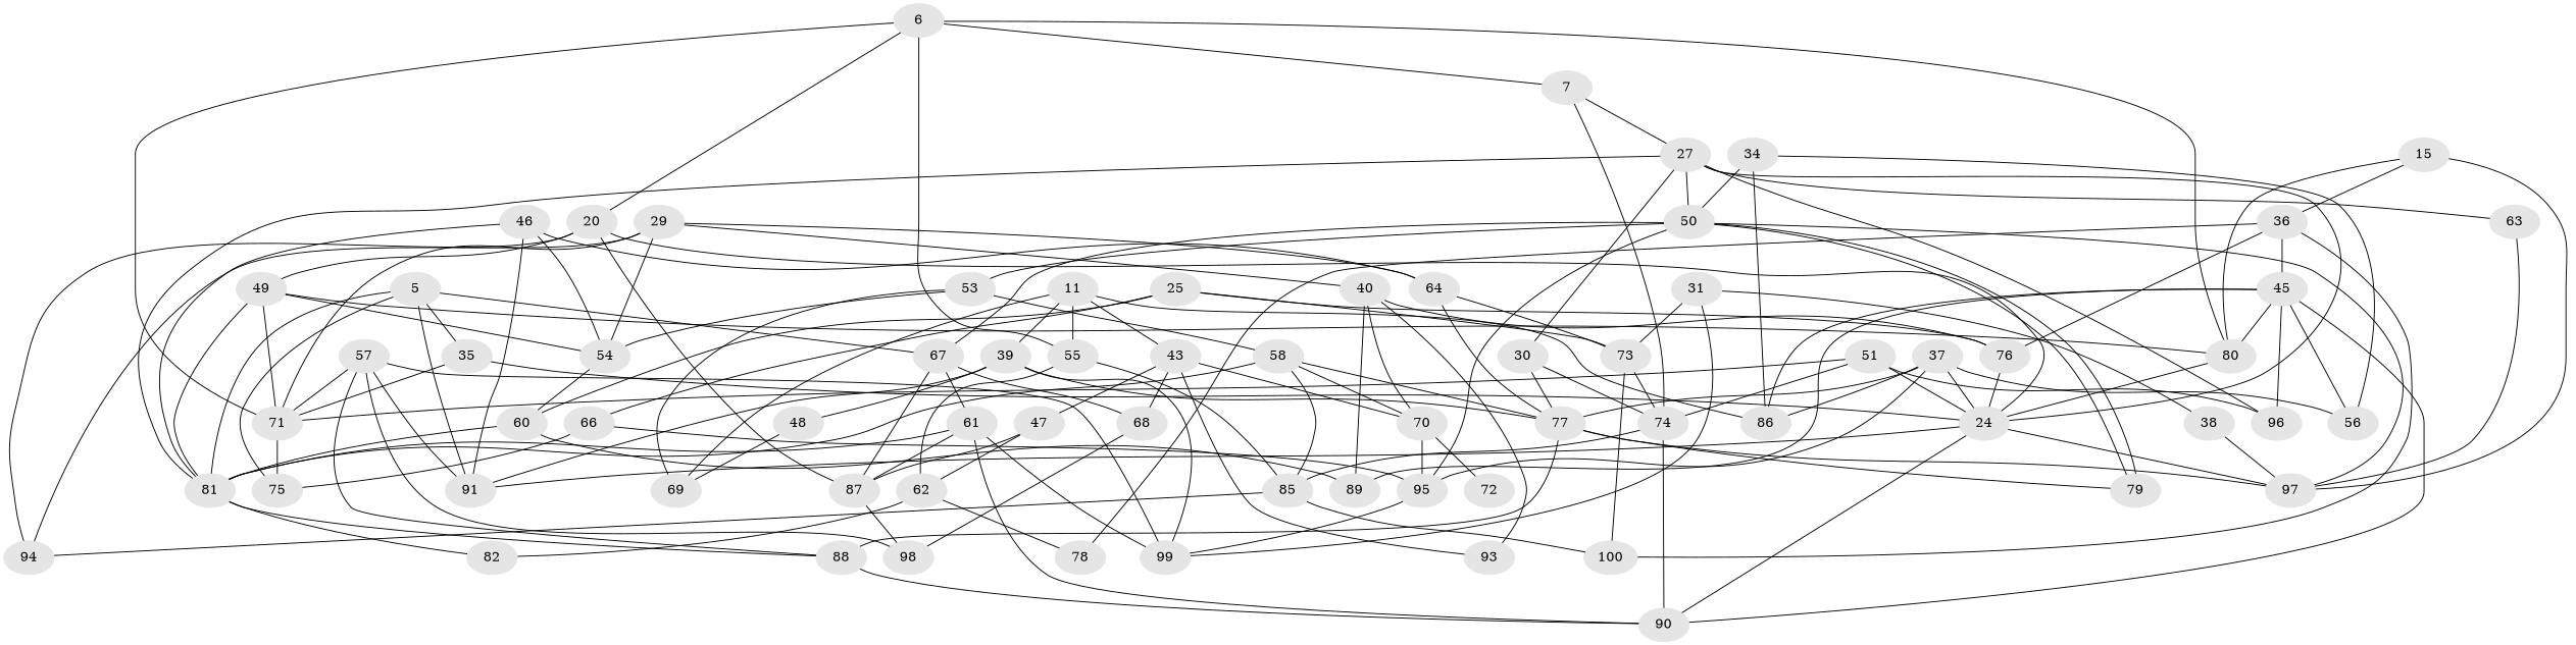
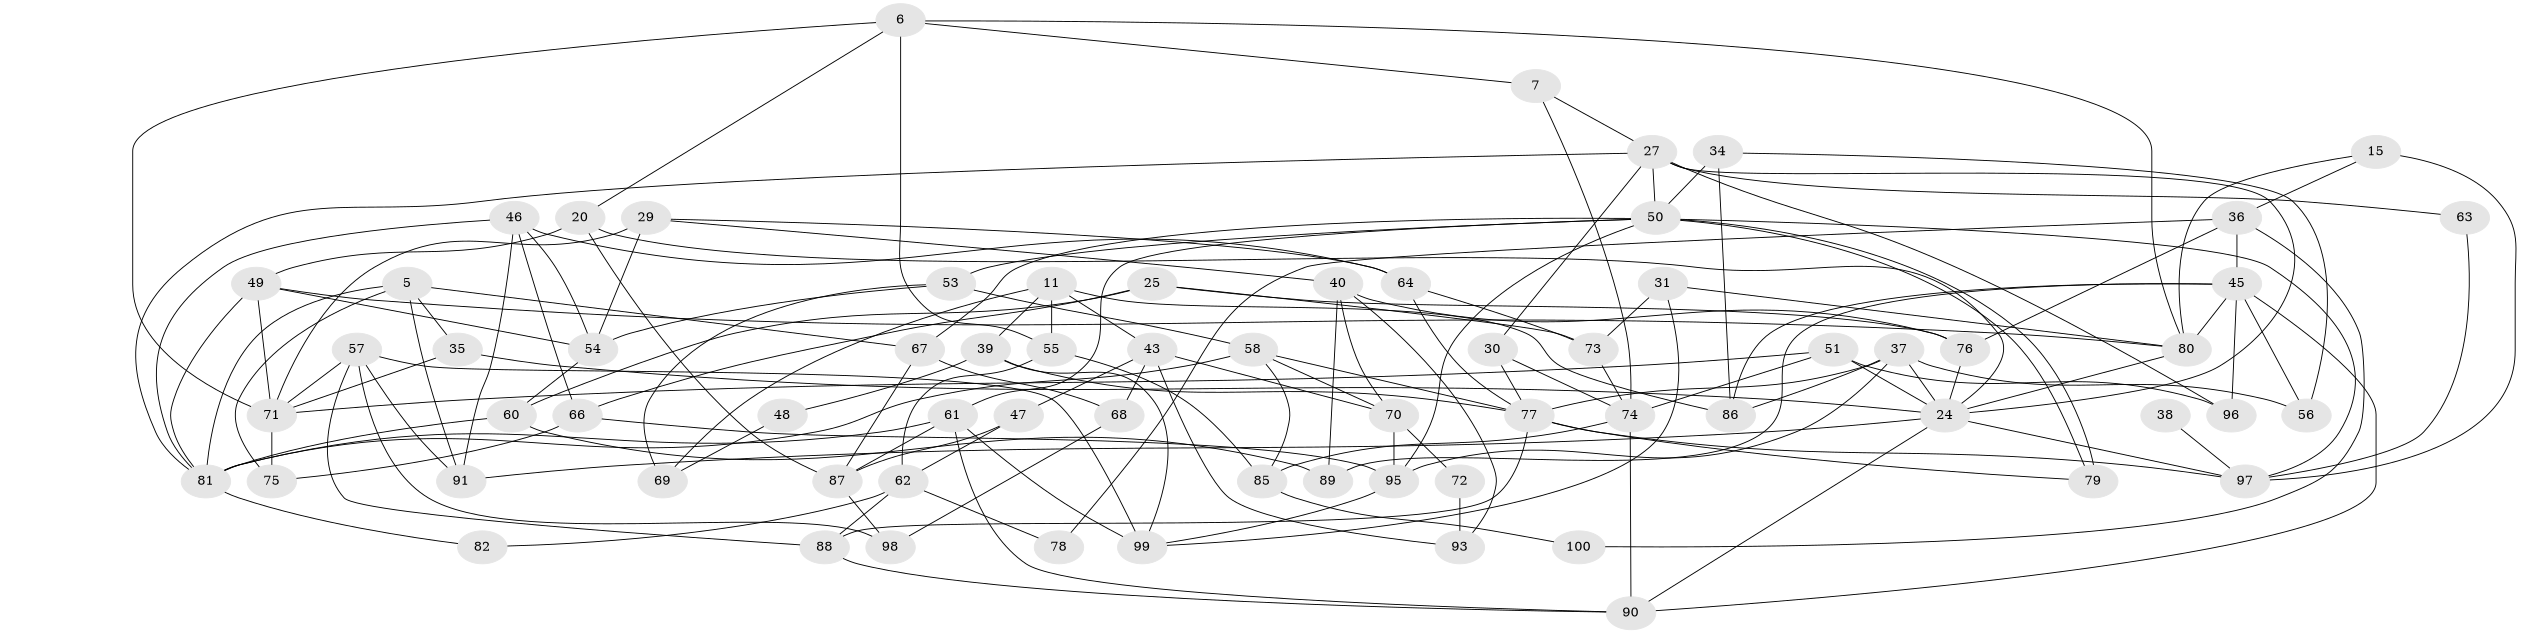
  graph {
    node [color=gray90 style=filled]
    5
    35
    67
    75
    81 [super="+52"]
    91 [super="+2"]
    71 [super="+10"]
    n8 [label=24 super="+59+65"]
    87
    68
    82
    6
    7
    20
    55
    80
    27 [super="+1"]
    74 [super="+24"]
    49 [super="+19"]
-   94
    62 [super="+17"]
    85 [super="+18"]
    30
    50 [super="+22+23+33"]
    63
    96
    90 [super="+14"]
    11
    39
    43
    69
    86 [super="+83"]
    77 [super="+32"]
    99
    48
    93 [super="+41+28"]
    70
    47
    15
    36
    97 [super="+92"]
    76
    45 [super="+42"]
    78
    100
    54
    98
    25
    60
    66
    73 [super="+44"]
    89
    95
    53
    61
    79
    29 [super="+13+8"]
    40
    64 [super="+12"]
    88
    31
    38
    34
    56
    37 [super="+3"]
    72
    46 [super="+26"]
    58
    51
    57
    5 -- 35
    5 -- 67
    5 -- 75
    5 -- 81
    5 -- 91
    35 -- 71
    35 -- n8
    67 -- 87
    67 -- 68
    81 -- 82
    71 -- 75
    n8 -- 91
    n8 -- 90
    n8 -- 97
    87 -- 98
    68 -- 98
    6 -- 71
    6 -- 7
    6 -- 20
    6 -- 55
    6 -- 80
    7 -- 27
    7 -- 74
    20 -- n8
    20 -- 87
    20 -- 49 [weight=2]
-   20 -- 94
    55 -- 62
    55 -- 85
    80 -- n8
    27 -- 81
    27 -- n8 [weight=2]
    27 -- 30
    27 -- 50
    27 -- 63
    27 -- 96
    74 -- 85
    74 -- 90
    49 -- 81
    49 -- 71
    49 -- 80
    49 -- 54
    62 -- 82
    62 -- 78
-   81 -- 88
-   85 -- 94
+   62 -- 88
    85 -- 100
    30 -- 74 [weight=2]
    30 -- 77 [weight=2]
    50 -- 67
    50 -- 97
    50 -- 95
    50 -- 53
-   67 -- 61
+   50 -- 61
    50 -- 79
    50 -- 79
    63 -- 97
    11 -- 55
    11 -- 39
    11 -- 43
    11 -- 69
    11 -- 86
-   39 -- 91
    39 -- 77
    39 -- 99
    39 -- 48
    43 -- 68
    43 -- 93
    43 -- 70
    43 -- 47
    77 -- 97
    77 -- 79
    77 -- 88
    48 -- 69
    70 -- 95
    70 -- 72
    47 -- 87
    47 -- 62
    15 -- 80
    15 -- 36
    15 -- 97 [weight=2]
    36 -- 76
    36 -- 45 [weight=2]
    36 -- 78
    36 -- 100
    76 -- n8
    45 -- 80
    45 -- 96
    45 -- 90
    45 -- 86
    45 -- 89
    45 -- 56
    54 -- 60
    25 -- 76
    25 -- 60
    25 -- 66
    25 -- 73
    60 -- 81
    60 -- 89
    66 -- 75
    66 -- 95
    73 -- 74 [weight=2]
-   73 -- 100
    95 -- 99
    53 -- 69
    53 -- 54
    53 -- 58
    61 -- 81 [weight=2]
    61 -- 87
    61 -- 90
    61 -- 99
    29 -- 71
-   29 -- 94
    29 -- 54
    29 -- 40
    29 -- 64
    40 -- 93
    40 -- 70
    40 -- 76
    40 -- 89
    64 -- 77
    64 -- 73
    88 -- 90
    31 -- 99
    31 -- 73
-   31 -- 38
+   31 -- 80
    38 -- 97 [weight=2]
    34 -- 50
    34 -- 86 [weight=2]
    34 -- 56
    37 -- n8 [weight=2]
    37 -- 86
    37 -- 77 [weight=2]
    37 -- 95 [weight=3]
    37 -- 56
+   72 -- 93
    46 -- 81
    46 -- 91
    46 -- 54
+   46 -- 66
    46 -- 64
    58 -- 81
    58 -- 85
    58 -- 77
    58 -- 70
    51 -- 71
    51 -- n8
    51 -- 74
    51 -- 96
    57 -- 91
    57 -- 71
    57 -- 99
    57 -- 98
    57 -- 88
  }
